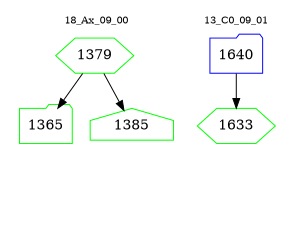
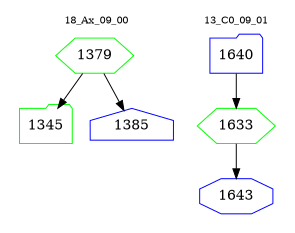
  digraph {
    node [color=green shape=hexagon]
    edge [color=black]
    n1 [label=1379]
-   n2 [label=1365 shape=folder]
-   n3 [label=1385 shape=house]
+   n2 [label=1345 shape=folder]
+   n3 [color=blue label=1385 shape=house]
    n4 [color=blue label=1640 shape=folder]
    n5 [label=1633]
+   n6 [color=blue label=1643 shape=octagon]
    subgraph cluster_1 {
      color=white
      fontsize=10
      label="18_Ax_09_00"
      n1
      n2
      n3
    }
    subgraph cluster_2 {
      color=white
      fontsize=10
      label="13_C0_09_01"
      n4
      n5
+     n6
    }
    n1 -> n2
    n1 -> n3
    n4 -> n5
+   n5 -> n6
  }
